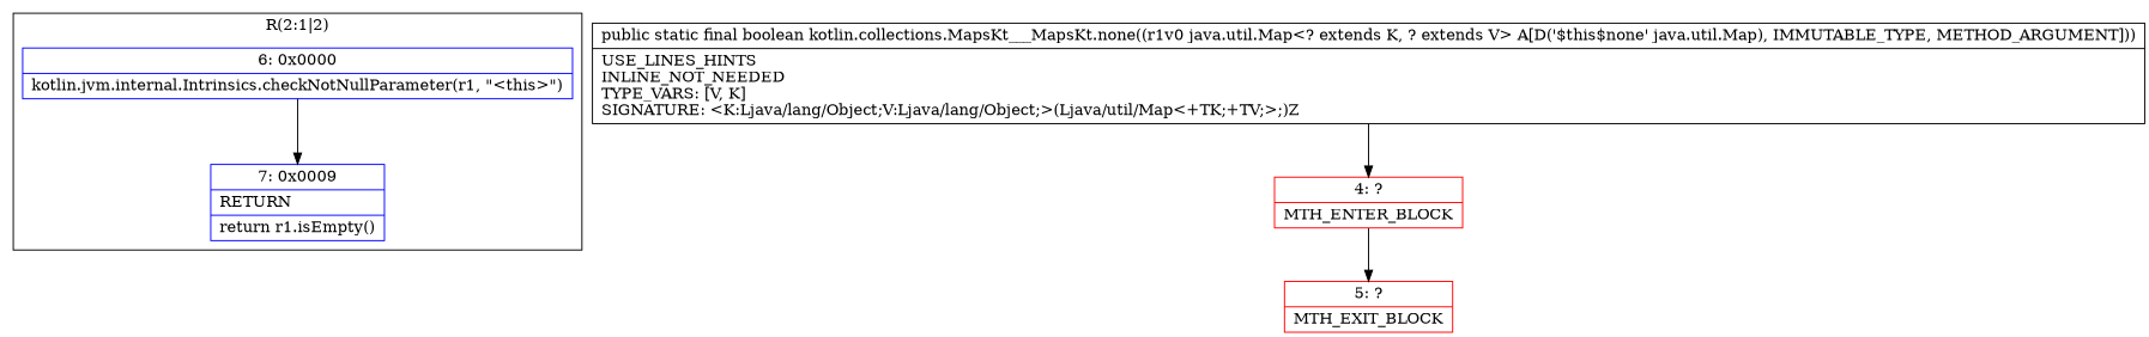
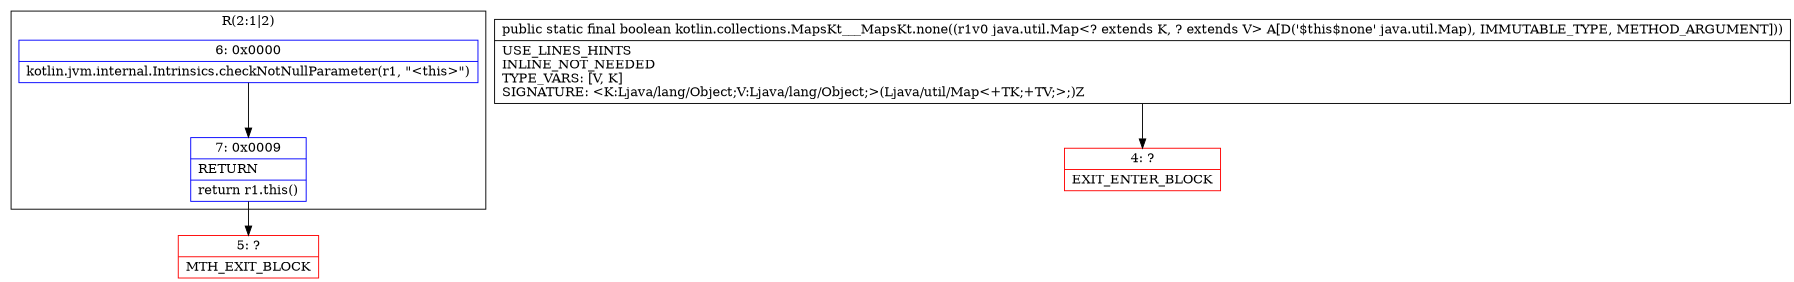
  digraph {
    node [color=blue shape=record]
    n1 [label="{6\:\ 0x0000|kotlin.jvm.internal.Intrinsics.checkNotNullParameter(r1, \"\<this\>\")\l}"]
-   n2 [label="{7\:\ 0x0009|RETURN\l|return r1.isEmpty()\l}"]
+   n2 [label="{7\:\ 0x0009|RETURN\l|return r1.this()\l}"]
    n3 [color=red label="{5\:\ ?|MTH_EXIT_BLOCK\l}"]
-   n4 [color=red label="{4\:\ ?|MTH_ENTER_BLOCK\l}"]
+   n4 [color=red label="{4\:\ ?|EXIT_ENTER_BLOCK\l}"]
    n5 [label="{public static final boolean kotlin.collections.MapsKt___MapsKt.none((r1v0 java.util.Map\<? extends K, ? extends V\> A[D('$this$none' java.util.Map), IMMUTABLE_TYPE, METHOD_ARGUMENT]))  | USE_LINES_HINTS\lINLINE_NOT_NEEDED\lTYPE_VARS: [V, K]\lSIGNATURE: \<K:Ljava\/lang\/Object;V:Ljava\/lang\/Object;\>(Ljava\/util\/Map\<+TK;+TV;\>;)Z\l}" color=""]
    subgraph cluster_1 {
      label="R(2:1|2)"
      n1
      n2
    }
    n1 -> n2
-   n4 -> n3
+   n2 -> n3
    n5 -> n4
  }
